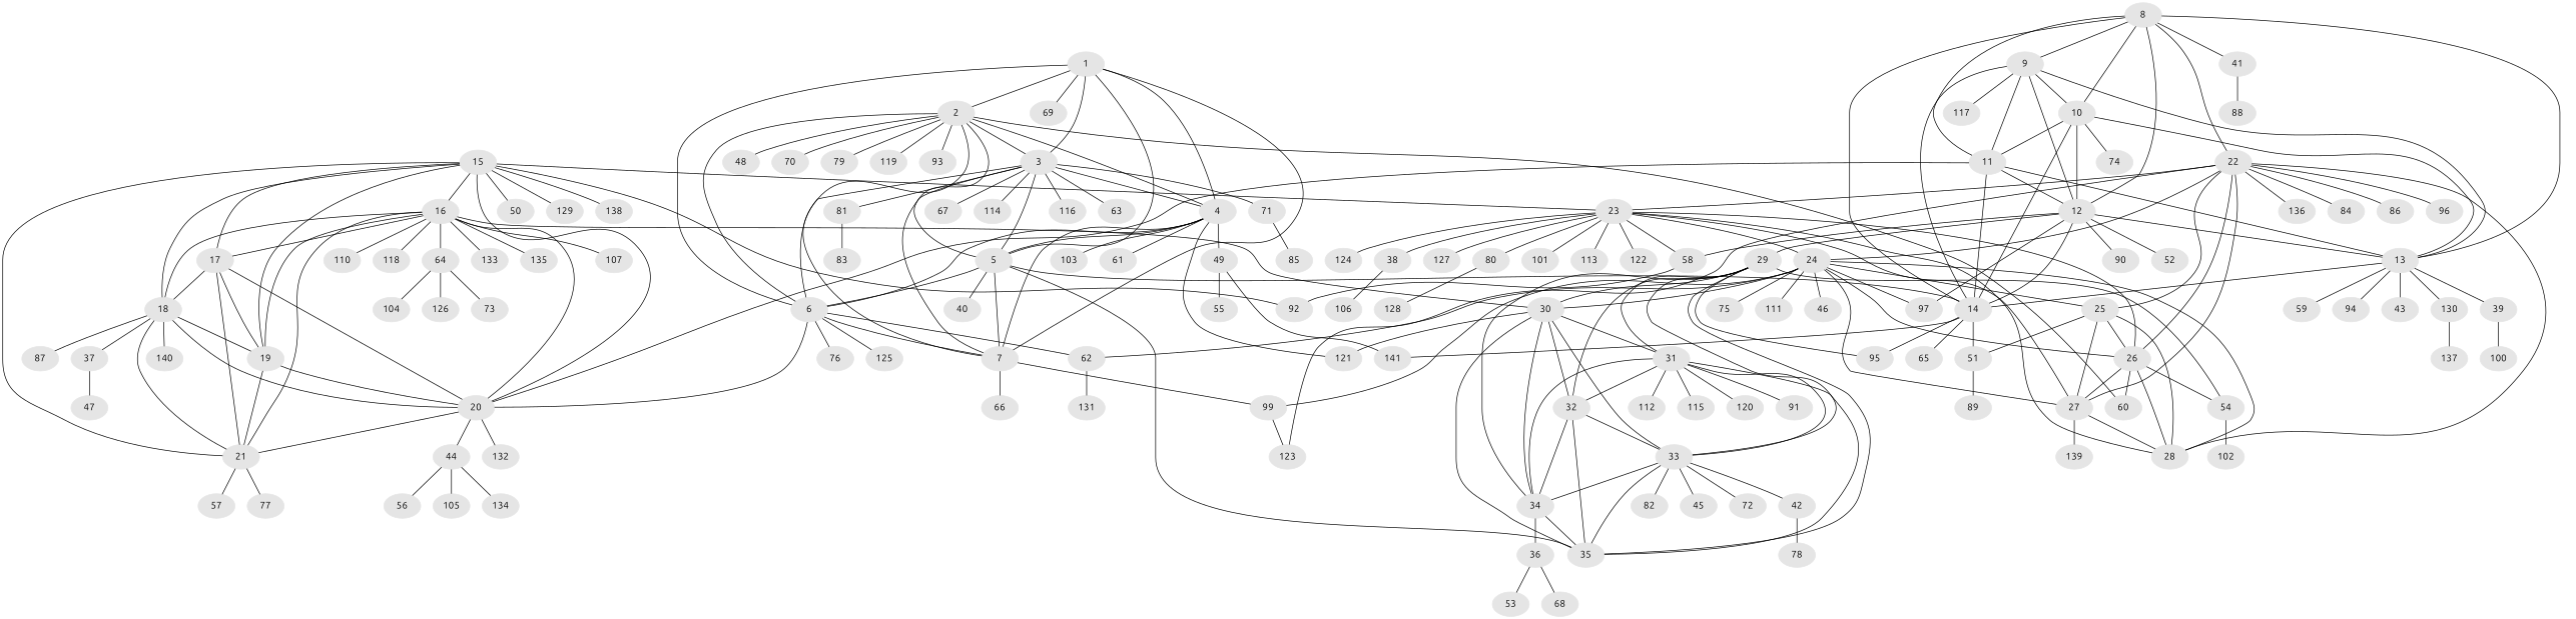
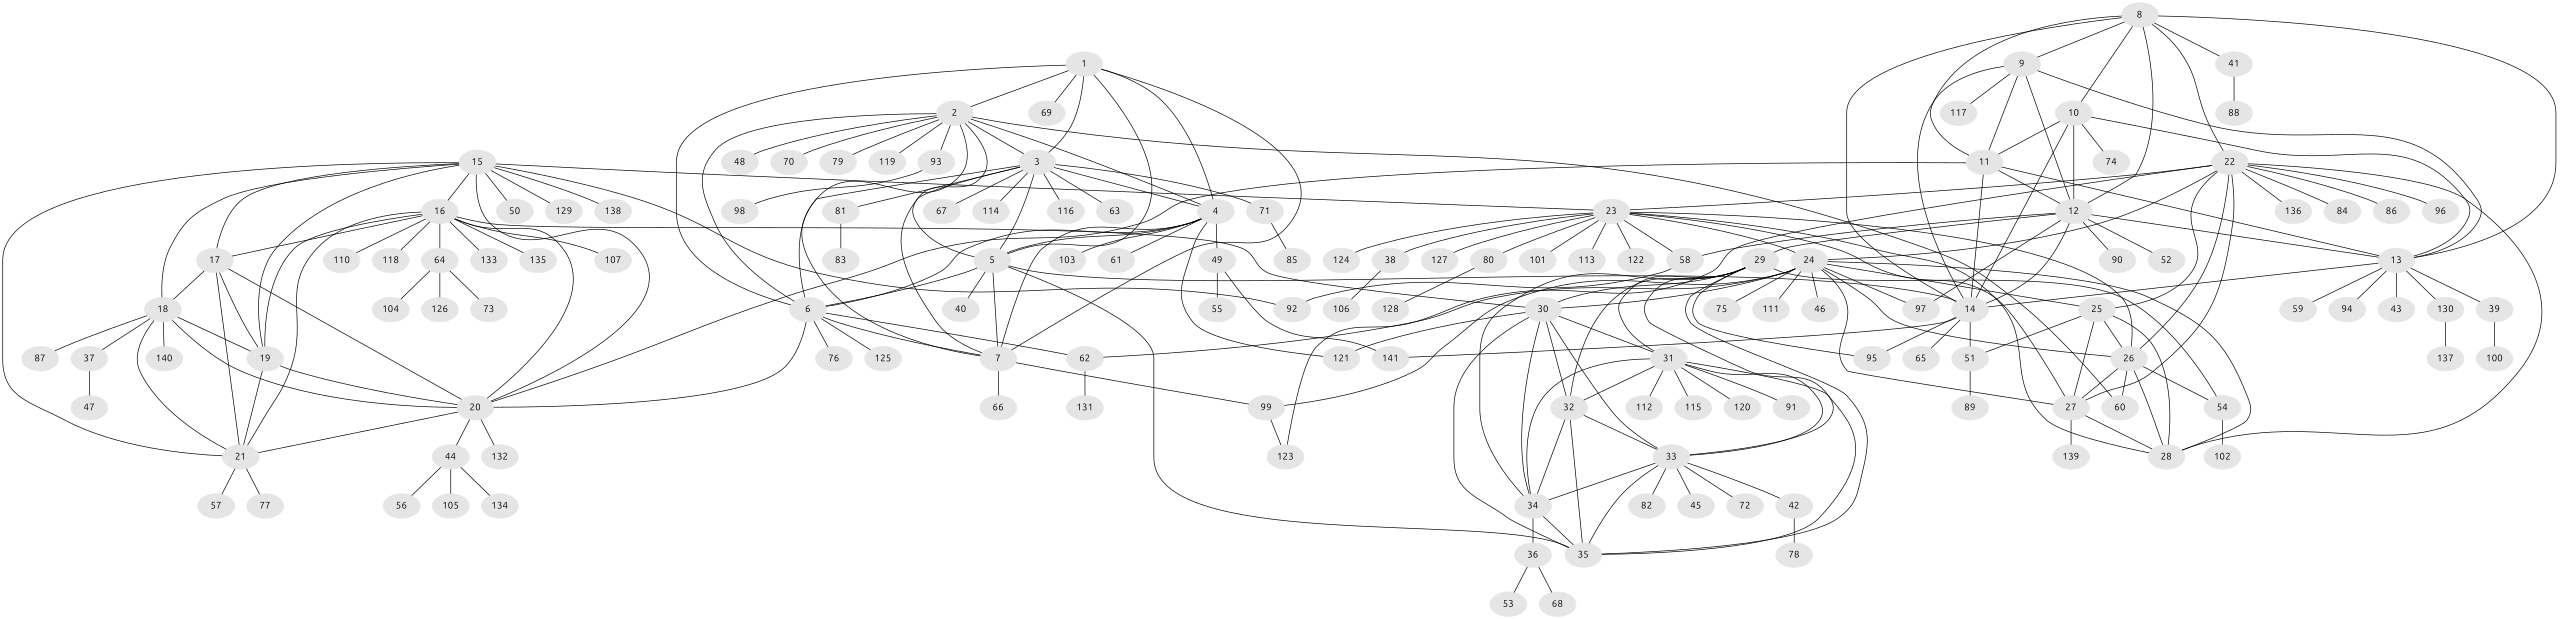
  graph {
    fontname=Ubuntu
    node [color=gray90 fontname=Ubuntu style=filled]
    edge [fontname=Ubuntu]
    1
    2
    3
    4
    5
    6
    7
    69
    48
    70
    79
    93
    119
    60
    63
    67
    71
    81
    114
    116
    49
    61
    103
    121
    14
    35
    40
    20
    62
    76
    125
    66
    99
    26
    27
    28
    54
+   98
    85
    83
    141
    55
    51
    65
    95
    21
    44
    132
    131
    123
    8
    9
    10
    11
    12
    13
    22
    41
    117
    74
    29
    52
    58
    90
    97
    39
    43
    59
    94
    130
    23
    24
    25
    84
    86
    96
    136
    88
    30
    31
    32
    33
    34
    92
    100
    137
    89
    15
    16
    17
    18
    19
    50
    129
    138
    64
    107
    110
    118
    133
    135
    37
    87
    140
    57
    77
    38
    80
    101
    113
    122
    124
    127
    126
    73
    104
    47
    56
    105
    134
    46
    75
    111
    139
    106
    128
    102
    91
    112
    115
    120
    42
    45
    72
    82
    36
    78
    53
    68
    1 -- 2
    1 -- 3
    1 -- 4
    1 -- 5
    1 -- 6
    1 -- 7
    1 -- 69
    2 -- 3
    2 -- 4
    2 -- 5
    2 -- 6
    2 -- 7
    2 -- 48
    2 -- 70
    2 -- 79
    2 -- 93
    2 -- 119
    2 -- 60
    3 -- 4
    3 -- 5
    3 -- 6
    3 -- 7
    3 -- 63
    3 -- 67
    3 -- 71
    3 -- 81
    3 -- 114
    3 -- 116
    4 -- 5
    4 -- 6
    4 -- 7
    4 -- 49
    4 -- 61
    4 -- 103
    4 -- 121
    5 -- 6
    5 -- 7
    5 -- 14
    5 -- 35
    5 -- 40
    6 -- 7
    6 -- 20
    6 -- 62
    6 -- 76
    6 -- 125
    7 -- 66
    7 -- 99
+   93 -- 98
    71 -- 85
    81 -- 83
    49 -- 141
    49 -- 55
    14 -- 141
    14 -- 51
    14 -- 65
    14 -- 95
    20 -- 21
    20 -- 44
    20 -- 132
    62 -- 131
    99 -- 123
    26 -- 60
    26 -- 27
    26 -- 28
    26 -- 54
    27 -- 28
    27 -- 139
    54 -- 102
    51 -- 89
    21 -- 57
    21 -- 77
    44 -- 56
    44 -- 105
    44 -- 134
    8 -- 14
    8 -- 9
    8 -- 10
    8 -- 11
    8 -- 12
    8 -- 13
    8 -- 22
    8 -- 41
    9 -- 14
-   9 -- 10
    9 -- 11
    9 -- 12
    9 -- 13
    9 -- 117
    10 -- 14
    10 -- 11
    10 -- 12
    10 -- 13
    10 -- 74
    11 -- 14
    11 -- 20
    11 -- 12
    11 -- 13
    12 -- 14
    12 -- 13
    12 -- 29
    12 -- 52
    12 -- 58
    12 -- 90
    12 -- 97
    13 -- 14
    13 -- 39
    13 -- 43
    13 -- 59
    13 -- 94
    13 -- 130
    22 -- 26
    22 -- 27
    22 -- 28
    22 -- 123
    22 -- 23
    22 -- 24
    22 -- 25
    22 -- 84
    22 -- 86
    22 -- 96
    22 -- 136
    41 -- 88
    29 -- 35
    29 -- 54
    29 -- 95
    29 -- 30
    29 -- 31
    29 -- 32
    29 -- 33
    29 -- 34
    58 -- 92
    39 -- 100
    130 -- 137
    23 -- 26
    23 -- 27
    23 -- 28
    23 -- 58
    23 -- 24
    23 -- 38
    23 -- 80
    23 -- 101
    23 -- 113
    23 -- 122
    23 -- 124
    23 -- 127
    24 -- 62
    24 -- 99
    24 -- 26
    24 -- 27
    24 -- 28
    24 -- 97
    24 -- 25
    24 -- 30
    24 -- 46
    24 -- 75
    24 -- 111
    25 -- 26
    25 -- 27
    25 -- 28
    25 -- 51
    30 -- 121
    30 -- 35
    30 -- 31
    30 -- 32
    30 -- 33
    30 -- 34
    31 -- 35
    31 -- 32
    31 -- 33
    31 -- 34
    31 -- 91
    31 -- 112
    31 -- 115
    31 -- 120
    32 -- 35
    32 -- 33
    32 -- 34
    33 -- 35
    33 -- 34
    33 -- 42
    33 -- 45
    33 -- 72
    33 -- 82
    34 -- 35
    34 -- 36
    15 -- 20
    15 -- 21
    15 -- 23
    15 -- 92
    15 -- 16
    15 -- 17
    15 -- 18
    15 -- 19
    15 -- 50
    15 -- 129
    15 -- 138
    16 -- 20
    16 -- 21
    16 -- 30
    16 -- 17
-   16 -- 18
    16 -- 19
    16 -- 64
    16 -- 107
    16 -- 110
    16 -- 118
    16 -- 133
    16 -- 135
    17 -- 20
    17 -- 21
    17 -- 18
    17 -- 19
    18 -- 20
    18 -- 21
    18 -- 19
    18 -- 37
    18 -- 87
    18 -- 140
    19 -- 20
    19 -- 21
    64 -- 126
    64 -- 73
    64 -- 104
    37 -- 47
    38 -- 106
    80 -- 128
    42 -- 78
    36 -- 53
    36 -- 68
  }
